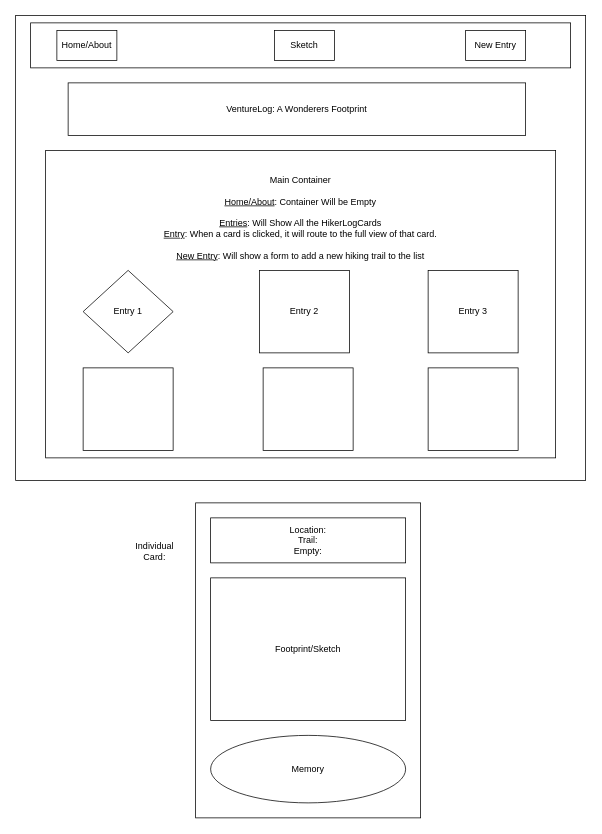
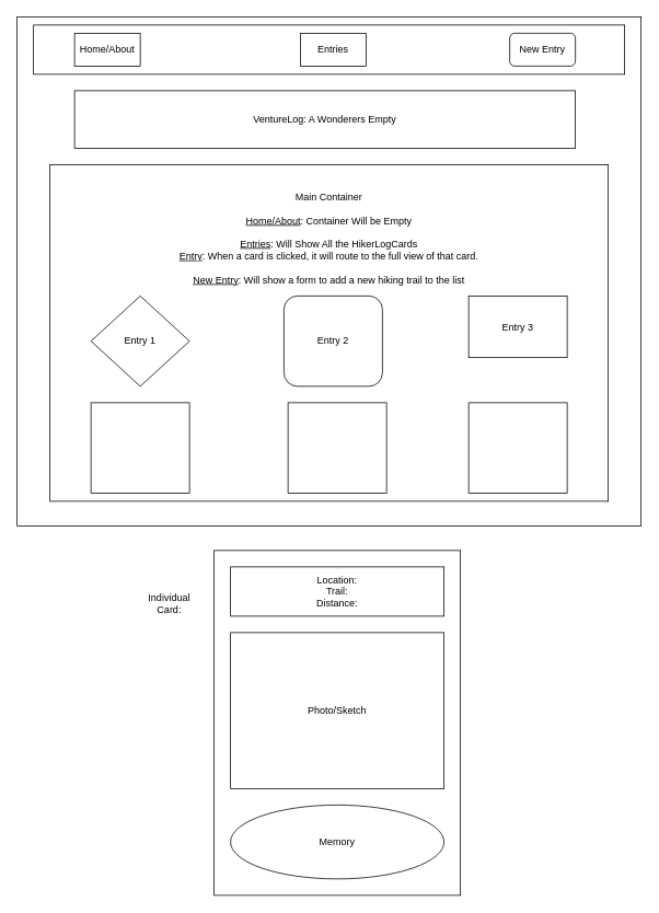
  <mxCell id="0" />
  <mxCell id="1" parent="0" />
  <mxCell id="2" value="" style="whiteSpace=wrap;html=1;" vertex="1" parent="1"><mxGeometry x="20" y="20" width="760" height="620" as="geometry" /></mxCell>
  <mxCell id="3" value="" style="whiteSpace=wrap;html=1;" vertex="1" parent="1"><mxGeometry x="40" y="30" width="720" height="60" as="geometry" /></mxCell>
- <mxCell id="4" value="Home/About" style="whiteSpace=wrap;html=1;" vertex="1" parent="1"><mxGeometry x="75" y="40" width="80" height="40" as="geometry" /></mxCell>
- <mxCell id="5" value="Sketch" style="whiteSpace=wrap;html=1;" vertex="1" parent="1"><mxGeometry x="365" y="40" width="80" height="40" as="geometry" /></mxCell>
- <mxCell id="6" value="New Entry" style="whiteSpace=wrap;html=1;" vertex="1" parent="1"><mxGeometry x="620" y="40" width="80" height="40" as="geometry" /></mxCell>
- <mxCell id="7" value="VentureLog: A Wonderers Footprint" style="whiteSpace=wrap;html=1;" vertex="1" parent="1"><mxGeometry x="90" y="110" width="610" height="70" as="geometry" /></mxCell>
+ <mxCell id="4" value="Home/About" style="whiteSpace=wrap;html=1;" vertex="1" parent="1"><mxGeometry x="90" y="40" width="80" height="40" as="geometry" /></mxCell>
+ <mxCell id="5" value="Entries" style="whiteSpace=wrap;html=1;" vertex="1" parent="1"><mxGeometry x="365" y="40" width="80" height="40" as="geometry" /></mxCell>
+ <mxCell id="6" value="New Entry" style="whiteSpace=wrap;html=1;rounded=1;" vertex="1" parent="1"><mxGeometry x="620" y="40" width="80" height="40" as="geometry" /></mxCell>
+ <mxCell id="7" value="VentureLog: A Wonderers Empty" style="whiteSpace=wrap;html=1;" vertex="1" parent="1"><mxGeometry x="90" y="110" width="610" height="70" as="geometry" /></mxCell>
  <mxCell id="8" value="Main Container&lt;br&gt;&lt;br&gt;&lt;u&gt;Home/About&lt;/u&gt;: Container Will be Empty&lt;br&gt;&lt;br&gt;&lt;u&gt;Entries&lt;/u&gt;: Will Show All the HikerLogCards&lt;br&gt;&lt;u&gt;Entry&lt;/u&gt;: When a card is clicked, it will route to the full view of that card.&lt;br&gt;&lt;br&gt;&lt;u&gt;New Entry&lt;/u&gt;: Will show a form to add a new hiking trail to the list&lt;br&gt;&lt;br&gt;&lt;br&gt;&lt;br&gt;&lt;br&gt;&lt;br&gt;&lt;br&gt;&lt;br&gt;&lt;br&gt;&lt;br&gt;&lt;br&gt;&lt;br&gt;&lt;br&gt;&lt;br&gt;&lt;br&gt;&lt;br&gt;&lt;br&gt;" style="whiteSpace=wrap;html=1;" vertex="1" parent="1"><mxGeometry x="60" y="200" width="680" height="410" as="geometry" /></mxCell>
  <mxCell id="9" value="Entry 1" style="rhombus;whiteSpace=wrap;html=1;" vertex="1" parent="1"><mxGeometry x="110" y="360" width="120" height="110" as="geometry" /></mxCell>
- <mxCell id="10" value="Entry 3" style="whiteSpace=wrap;html=1;" vertex="1" parent="1"><mxGeometry x="570" y="360" width="120" height="110" as="geometry" /></mxCell>
- <mxCell id="11" value="Entry 2" style="whiteSpace=wrap;html=1;" vertex="1" parent="1"><mxGeometry x="345" y="360" width="120" height="110" as="geometry" /></mxCell>
+ <mxCell id="10" value="Entry 3" style="whiteSpace=wrap;html=1;" vertex="1" parent="1"><mxGeometry x="570" y="360" width="120" height="75" as="geometry" /></mxCell>
+ <mxCell id="11" value="Entry 2" style="whiteSpace=wrap;html=1;rounded=1;" vertex="1" parent="1"><mxGeometry x="345" y="360" width="120" height="110" as="geometry" /></mxCell>
  <mxCell id="12" value="" style="whiteSpace=wrap;html=1;" vertex="1" parent="1"><mxGeometry x="570" y="490" width="120" height="110" as="geometry" /></mxCell>
  <mxCell id="13" value="" style="whiteSpace=wrap;html=1;" vertex="1" parent="1"><mxGeometry x="350" y="490" width="120" height="110" as="geometry" /></mxCell>
  <mxCell id="14" value="" style="whiteSpace=wrap;html=1;" vertex="1" parent="1"><mxGeometry x="110" y="490" width="120" height="110" as="geometry" /></mxCell>
  <mxCell id="15" value="" style="whiteSpace=wrap;html=1;" vertex="1" parent="1"><mxGeometry x="260" y="670" width="300" height="420" as="geometry" /></mxCell>
- <mxCell id="16" value="Footprint/Sketch" style="whiteSpace=wrap;html=1;" vertex="1" parent="1"><mxGeometry x="280" y="770" width="260" height="190" as="geometry" /></mxCell>
- <mxCell id="17" value="Location:&lt;br&gt;Trail:&lt;br&gt;Empty:" style="whiteSpace=wrap;html=1;" vertex="1" parent="1"><mxGeometry x="280" y="690" width="260" height="60" as="geometry" /></mxCell>
+ <mxCell id="16" value="Photo/Sketch" style="whiteSpace=wrap;html=1;" vertex="1" parent="1"><mxGeometry x="280" y="770" width="260" height="190" as="geometry" /></mxCell>
+ <mxCell id="17" value="Location:&lt;br&gt;Trail:&lt;br&gt;Distance:" style="whiteSpace=wrap;html=1;" vertex="1" parent="1"><mxGeometry x="280" y="690" width="260" height="60" as="geometry" /></mxCell>
  <mxCell id="18" value="Memory" style="ellipse;whiteSpace=wrap;html=1;" vertex="1" parent="1"><mxGeometry x="280" y="980" width="260" height="90" as="geometry" /></mxCell>
  <mxCell id="19" value="Individual&lt;br&gt;Card:" style="text;html=1;align=center;verticalAlign=middle;resizable=0;points=[];autosize=1;strokeColor=none;fillColor=none;" vertex="1" parent="1"><mxGeometry x="170" y="720" width="70" height="30" as="geometry" /></mxCell>
